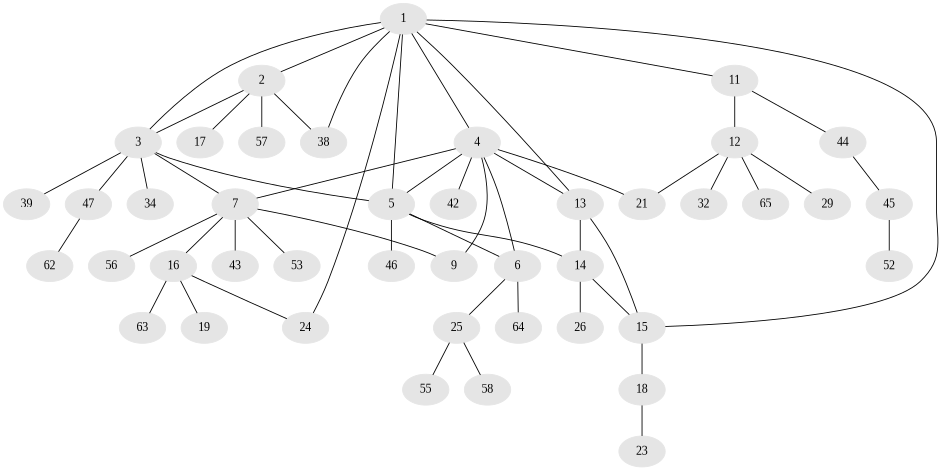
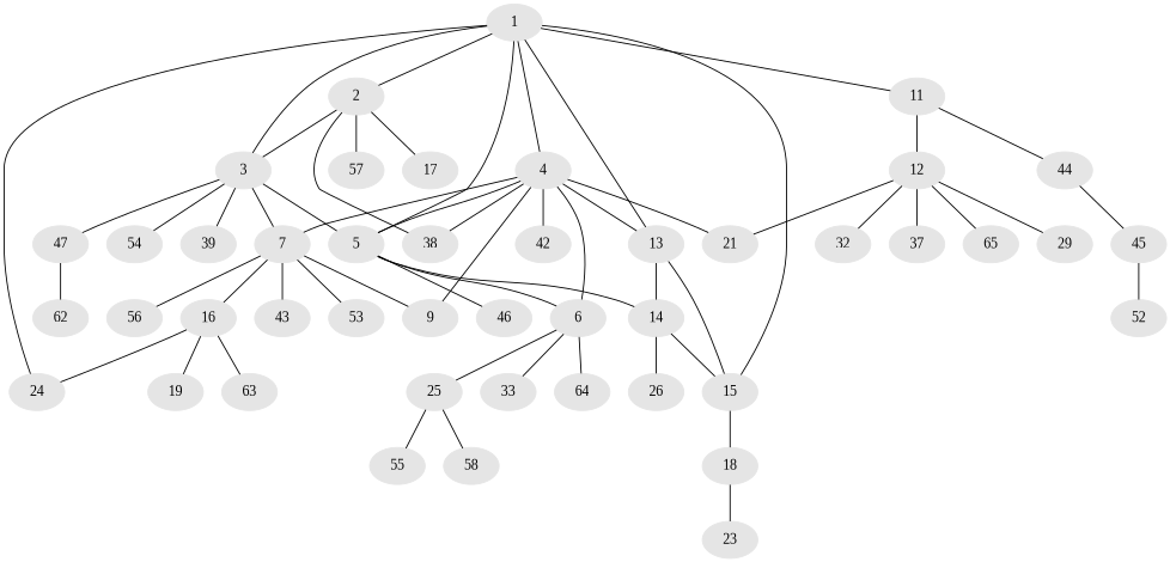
  graph {
    fontname="Liberation Serif"
    node [color=gray90 fontname="Liberation Serif" style=filled]
    edge [fontname="Liberation Serif"]
    1 [super="+10"]
    2 [super="+20"]
    3 [super="+28"]
    4 [super="+8"]
    5
    11 [super="+22"]
    13 [super="+30"]
    15
    24 [super="+60"]
    38 [super="+66"]
    17 [super="+59"]
    57
    7 [super="+31"]
    39
    47
-   54 [label=34]
+   54
    6 [super="+42"]
    9 [super="+50"]
    21
    n20 [label=42]
    14 [super="+35"]
    46
    12 [super="+40"]
    44
    29
    32
+   37
    65
    18 [super="+51"]
    16 [super="+34"]
    43
    53
    56
    19 [super="+27"]
    62
    25 [super="+36"]
+   33
    n38 [label=64]
    26
    55
    58
    63
    45 [super="+64"]
    23 [super="+41"]
    52
    1 -- 2
    1 -- 3
    1 -- 4
    1 -- 5
    1 -- 11
    1 -- 13
    1 -- 15
    1 -- 24
-   1 -- 38
+   4 -- 38
    2 -- 3
    2 -- 38
    2 -- 17
    2 -- 57
    3 -- 5
    3 -- 7
    3 -- 39
    3 -- 47
    3 -- 54
    4 -- 5
    4 -- 13
    4 -- 7
    4 -- 6
    4 -- 9
    4 -- 21
    4 -- n20
    5 -- 6
    5 -- 14
    5 -- 46
    11 -- 12
    11 -- 44
    13 -- 15
    13 -- 14
    15 -- 18
    7 -- 9
    7 -- 16
    7 -- 43
    7 -- 53
    7 -- 56
    47 -- 62
    6 -- 25
+   6 -- 33
    6 -- n38
    14 -- 15
    14 -- 26
    12 -- 21
    12 -- 29
    12 -- 32
+   12 -- 37
    12 -- 65
    44 -- 45
    18 -- 23
    16 -- 24
    16 -- 19
    16 -- 63
    25 -- 55
    25 -- 58
    45 -- 52
  }
